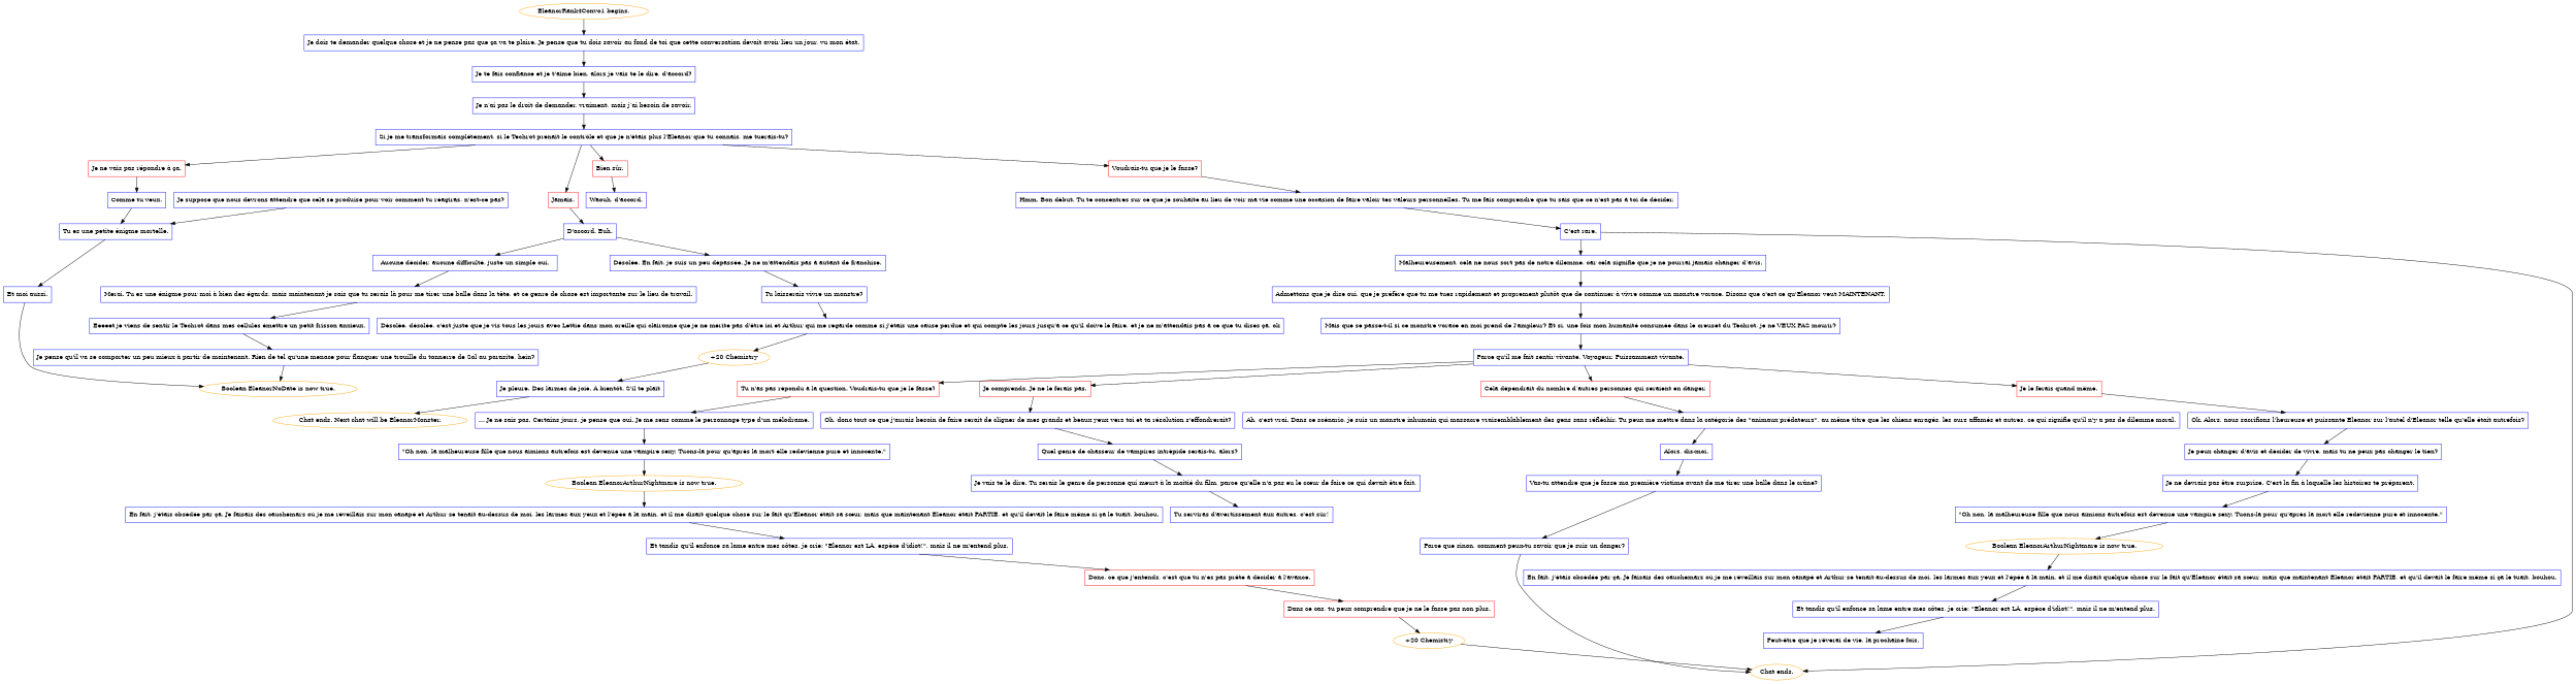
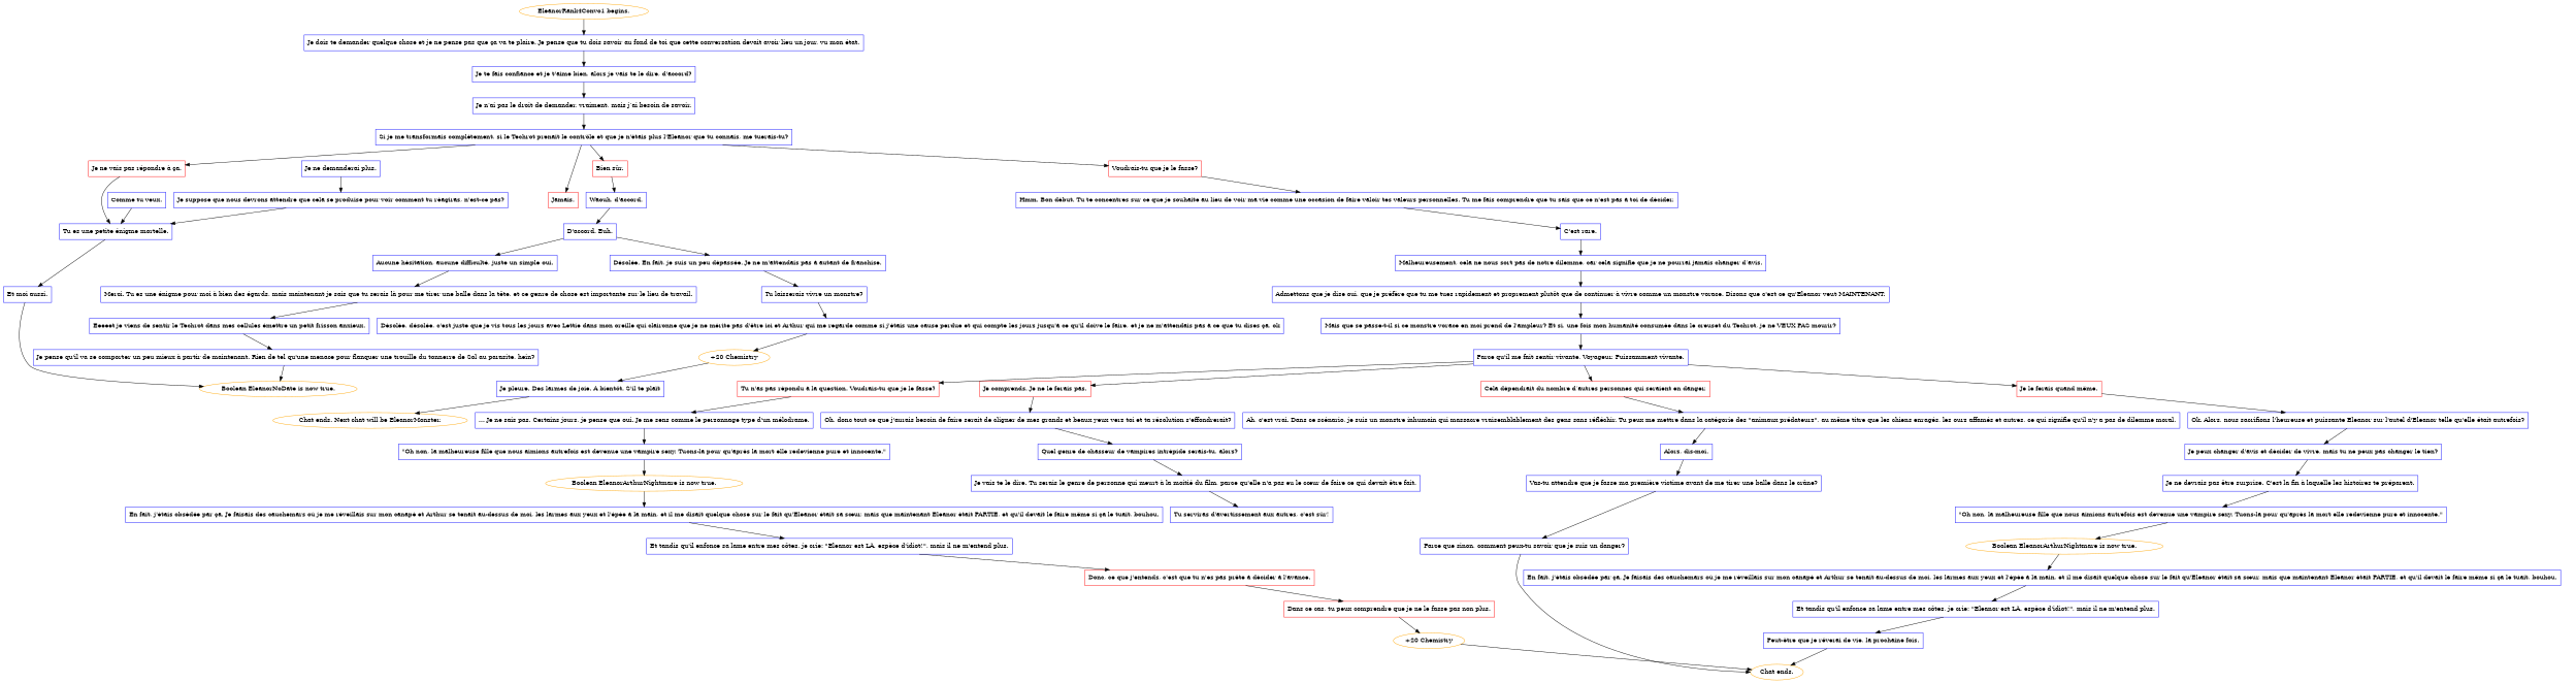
  digraph {
    node [color=blue shape=box]
    "EleanorRank4Convo1 begins." [color=orange shape=""]
    n2 [label="Je dois te demander quelque chose et je ne pense pas que ça va te plaire. Je pense que tu dois savoir au fond de toi que cette conversation devait avoir lieu un jour, vu mon état."]
    n3 [label="Je te fais confiance et je t'aime bien, alors je vais te le dire, d'accord?"]
    n4 [label="Je n’ai pas le droit de demander, vraiment, mais j’ai besoin de savoir."]
    n5 [label="Si je me transformais complètement, si le Techrot prenait le contrôle et que je n'étais plus l'Eleanor que tu connais, me tuerais-tu?"]
    n6 [color=red label="Voudrais-tu que je le fasse?"]
    n7 [color=red label="Bien sûr."]
    n8 [color=red label="Jamais."]
    n9 [color=red label="Je ne vais pas répondre à ça."]
    n10 [label="Hmm. Bon début. Tu te concentres sur ce que je souhaite au lieu de voir ma vie comme une occasion de faire valoir tes valeurs personnelles. Tu me fais comprendre que tu sais que ce n'est pas à toi de décider."]
    n11 [label="Waouh, d'accord."]
    n12 [label="D'accord. Euh."]
    n13 [label="Comme tu veux."]
    n14 [label="C'est rare."]
-   n15 [label="Aucune décider, aucune difficulté, juste un simple oui."]
+   n15 [label="Aucune hésitation, aucune difficulté, juste un simple oui."]
    n16 [label="Désolée. En fait, je suis un peu dépassée. Je ne m'attendais pas à autant de franchise."]
    n17 [label="Tu es une petite énigme mortelle."]
    n18 [label="Malheureusement, cela ne nous sort pas de notre dilemme, car cela signifie que je ne pourrai jamais changer d’avis."]
    n19 [label="Merci. Tu es une énigme pour moi à bien des égards, mais maintenant je sais que tu serais là pour me tirer une balle dans la tête, et ce genre de chose est importante sur le lieu de travail."]
    n20 [label="Tu laisserais vivre un monstre?"]
+   n21 [label="Je ne demanderai plus."]
    n22 [label="Je suppose que nous devrons attendre que cela se produise pour voir comment tu réagiras, n'est-ce pas?"]
    n23 [label="Admettons que je dise oui, que je préfère que tu me tues rapidement et proprement plutôt que de continuer à vivre comme un monstre vorace. Disons que c'est ce qu'Eleanor veut MAINTENANT."]
    n24 [label="Eeeeet je viens de sentir le Techrot dans mes cellules émettre un petit frisson anxieux."]
    n25 [label="Désolée, désolée, c'est juste que je vis tous les jours avec Lettie dans mon oreille qui claironne que je ne mérite pas d'être ici et Arthur qui me regarde comme si j'étais une cause perdue et qui compte les jours jusqu'à ce qu'il doive le faire, et je ne m'attendais pas à ce que tu dises ça, ok"]
    n26 [label="Mais que se passe-t-il si ce monstre vorace en moi prend de l'ampleur? Et si, une fois mon humanité consumée dans le creuset du Techrot, je ne VEUX PAS mourir?"]
    n27 [label="Je pense qu'il va se comporter un peu mieux à partir de maintenant. Rien de tel qu'une menace pour flanquer une trouille du tonnerre de Sol au parasite, hein?"]
    n28 [color=orange label="+20 Chemistry" shape=""]
    n29 [label="Et moi aussi."]
    n30 [label="Parce qu'il me fait sentir vivante, Voyageur. Puissamment vivante."]
    n31 [color=orange label="Boolean EleanorNoDate is now true." shape=""]
    n32 [label="Je pleure. Des larmes de joie. À bientôt. S'il te plaît"]
    n33 [color=red label="Je le ferais quand même."]
    n34 [color=red label="Je comprends. Je ne le ferais pas."]
    n35 [color=red label="Cela dépendrait du nombre d’autres personnes qui seraient en danger."]
    n36 [color=red label="Tu n'as pas répondu à la question. Voudrais-tu que je le fasse?"]
    "Chat ends. Next chat will be EleanorMonster." [color=orange shape=""]
    n38 [label="Ok. Alors, nous sacrifions l'heureuse et puissante Eleanor sur l'autel d'Eleanor telle qu'elle était autrefois?"]
    n39 [label="Oh, donc tout ce que j'aurais besoin de faire serait de cligner de mes grands et beaux yeux vers toi et ta résolution s'effondrerait?"]
    n40 [label="Ah, c'est vrai. Dans ce scénario, je suis un monstre inhumain qui massacre vraisemblablement des gens sans réfléchir. Tu peux me mettre dans la catégorie des \"animaux prédateurs\", au même titre que les chiens enragés, les ours affamés et autres, ce qui signifie qu'il n'y a pas de dilemme moral."]
    n41 [label="... Je ne sais pas. Certains jours, je pense que oui. Je me sens comme le personnage type d'un mélodrame."]
    "Chat ends." [color=orange shape=""]
    n43 [label="Je peux changer d'avis et décider de vivre, mais tu ne peux pas changer le tien?"]
    n44 [label="Quel genre de chasseur de vampires intrépide serais-tu, alors?"]
    n45 [label="Alors, dis-moi."]
    n46 [label="\"Oh non, la malheureuse fille que nous aimions autrefois est devenue une vampire sexy. Tuons-la pour qu'après la mort elle redevienne pure et innocente.\""]
    n47 [label="Je ne devrais pas être surprise. C'est la fin à laquelle les histoires te préparent."]
    n48 [label="Je vais te le dire. Tu serais le genre de personne qui meurt à la moitié du film, parce qu'elle n'a pas eu le cœur de faire ce qui devait être fait."]
    n49 [label="Vas-tu attendre que je fasse ma première victime avant de me tirer une balle dans le crâne?"]
    n50 [color=orange label="Boolean EleanorArthurNightmare is now true." shape=""]
    n51 [label="\"Oh non, la malheureuse fille que nous aimions autrefois est devenue une vampire sexy. Tuons-la pour qu'après la mort elle redevienne pure et innocente.\""]
    n52 [label="Tu serviras d'avertissement aux autres, c'est sûr!"]
    n53 [label="Parce que sinon, comment peux-tu savoir que je suis un danger?"]
    n54 [label="En fait, j'étais obsédée par ça. Je faisais des cauchemars où je me réveillais sur mon canapé et Arthur se tenait au-dessus de moi, les larmes aux yeux et l'épée à la main, et il me disait quelque chose sur le fait qu'Eleanor était sa sœur, mais que maintenant Eleanor était PARTIE, et qu'il devait le faire même si ça le tuait, bouhou."]
    n55 [color=orange label="Boolean EleanorArthurNightmare is now true." shape=""]
    n56 [label="Et tandis qu'il enfonce sa lame entre mes côtes, je crie: \"Eleanor est LÀ, espèce d'idiot!\", mais il ne m'entend plus."]
    n57 [label="En fait, j'étais obsédée par ça. Je faisais des cauchemars où je me réveillais sur mon canapé et Arthur se tenait au-dessus de moi, les larmes aux yeux et l'épée à la main, et il me disait quelque chose sur le fait qu'Eleanor était sa sœur, mais que maintenant Eleanor était PARTIE, et qu'il devait le faire même si ça le tuait, bouhou."]
    n58 [color=red label="Donc, ce que j'entends, c'est que tu n'es pas prête à décider à l'avance."]
    n59 [label="Et tandis qu'il enfonce sa lame entre mes côtes, je crie: \"Eleanor est LÀ, espèce d'idiot!\", mais il ne m'entend plus."]
    n60 [color=red label="Dans ce cas, tu peux comprendre que je ne le fasse pas non plus."]
    n61 [label="Peut-être que je rêverai de vie, la prochaine fois."]
    n62 [color=orange label="+20 Chemistry" shape=""]
    "EleanorRank4Convo1 begins." -> n2
    n2 -> n3
    n3 -> n4
    n4 -> n5
    n5 -> n6
    n5 -> n7
    n5 -> n8
    n5 -> n9
    n6 -> n10
    n7 -> n11
-   n8 -> n12
-   n9 -> n13
+   n11 -> n12
+   n9 -> n17
    n10 -> n14
    n12 -> n15
    n12 -> n16
    n13 -> n17
    n14 -> n18
    n15 -> n19
    n16 -> n20
    n17 -> n29
    n18 -> n23
    n19 -> n24
    n20 -> n25
+   n21 -> n22
    n22 -> n17
    n23 -> n26
    n24 -> n27
    n25 -> n28
    n26 -> n30
    n27 -> n31
    n28 -> n32
    n29 -> n31
    n30 -> n33
    n30 -> n34
    n30 -> n35
    n30 -> n36
    n32 -> "Chat ends. Next chat will be EleanorMonster."
    n33 -> n38
    n34 -> n39
    n35 -> n40
    n36 -> n41
    n38 -> n43
    n39 -> n44
    n40 -> n45
    n41 -> n46
    n43 -> n47
    n44 -> n48
    n45 -> n49
    n46 -> n50
    n47 -> n51
    n48 -> n52
    n49 -> n53
    n50 -> n54
    n51 -> n55
    n53 -> "Chat ends."
    n54 -> n56
    n55 -> n57
    n56 -> n58
    n57 -> n59
    n58 -> n60
    n59 -> n61
    n60 -> n62
-   n14 -> "Chat ends."
+   n61 -> "Chat ends."
    n62 -> "Chat ends."
  }
